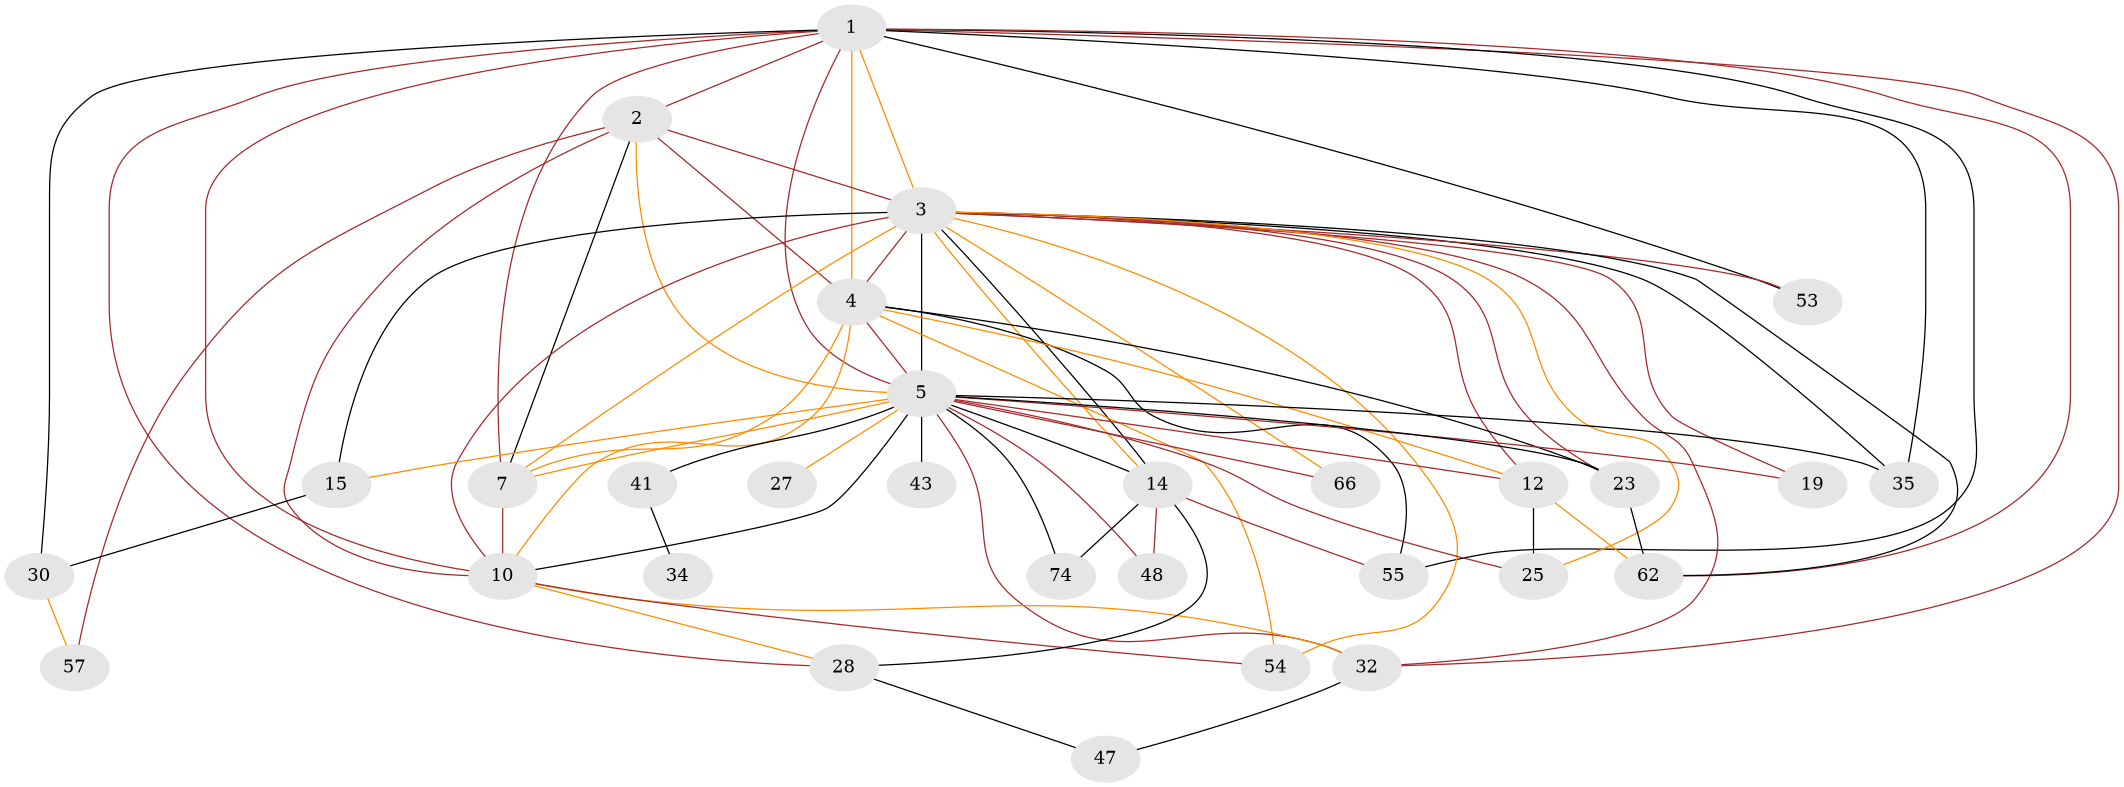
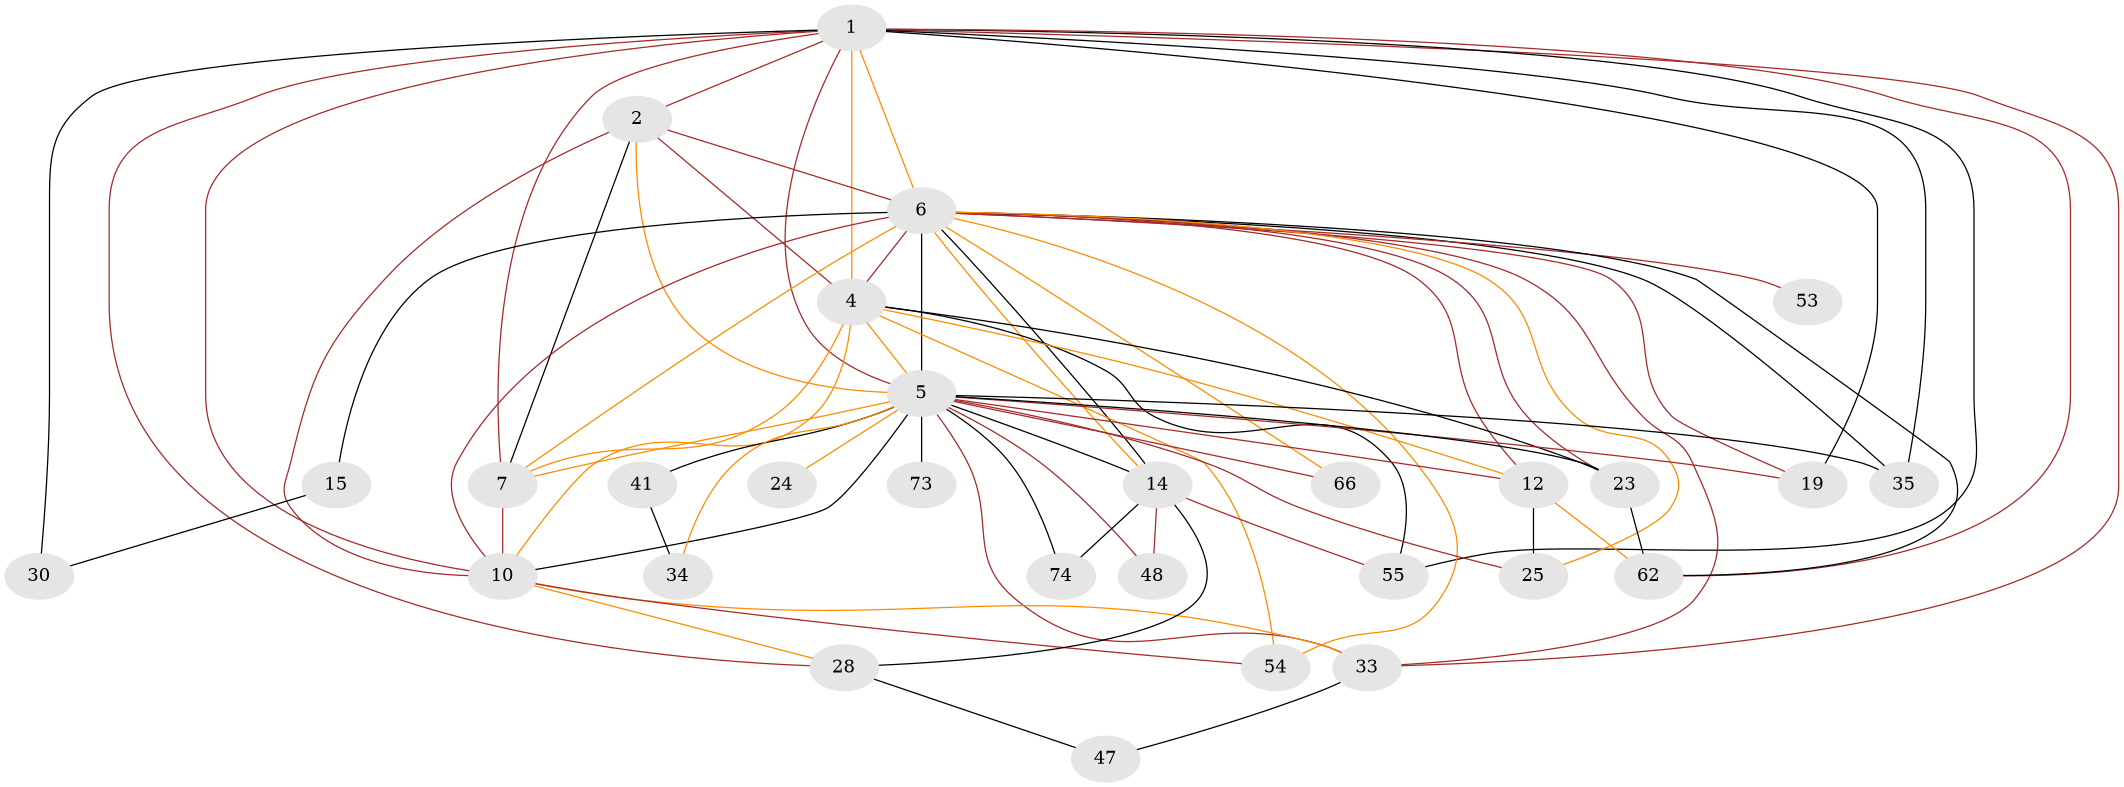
  graph {
    node [color=gray90 style=filled]
    edge [color=brown]
    1 [super="+16"]
    2 [super="+39+51"]
-   3 [super="+18+9+45+68+8+58+67"]
+   3 [super="+18+9+45+68+8+58+67" label=6]
    4 [super="+71+32"]
    5 [super="+6+22"]
    7
    10 [super="+17"]
    28 [super="+40"]
    30
-   33 [super="+37+49" label=32]
+   33 [super="+37+49"]
    35 [super="+44+46"]
    53
    55 [super="+64"]
    62
-   57
    12 [super="+73"]
    14 [super="+26"]
    15
    19
    23 [super="+65+41+31"]
    25 [super="+42"]
    54 [super="+56+63"]
    66
    n24 [label=41]
-   24 [label=27]
+   24
    34
-   43
+   43 [label=73]
    48
    74
    47
    1 -- 2
    1 -- 3 [color=darkorange weight=3]
    1 -- 4 [color=darkorange]
    1 -- 5 [weight=3]
    1 -- 7 [weight=2]
    1 -- 10
    1 -- 28
    1 -- 30 [color=black]
    1 -- 33
    1 -- 35 [color=black]
-   1 -- 53 [color=black]
+   1 -- 19 [color=black]
    1 -- 55 [color=black]
    1 -- 62
    2 -- 3 [weight=4]
    2 -- 4 [weight=2]
    2 -- 5 [color=darkorange weight=2]
    2 -- 7 [color=black]
    2 -- 10
-   2 -- 57
    3 -- 4 [weight=3]
    3 -- 5 [color=black weight=11]
    3 -- 7 [color=darkorange weight=5]
    3 -- 10 [weight=6]
    3 -- 33
    3 -- 35 [color=black]
    3 -- 53
    3 -- 62 [color=black]
    3 -- 12 [weight=2]
    3 -- 14 [color=darkorange weight=2]
    3 -- 14 [color=black]
    3 -- 15 [color=black weight=2]
    3 -- 19
    3 -- 23 [weight=2]
    3 -- 25 [color=darkorange]
    3 -- 54 [color=darkorange]
    3 -- 66 [color=darkorange]
-   4 -- 5 [weight=4]
+   4 -- 5 [color=darkorange weight=4]
    4 -- 7 [color=darkorange]
    4 -- 10 [color=darkorange]
    4 -- 55 [color=black]
    4 -- 12 [color=darkorange]
    4 -- 23 [color=black]
    4 -- 54 [color=darkorange weight=2]
    5 -- 7 [color=darkorange weight=4]
    5 -- 10 [color=black weight=4]
    5 -- 33
    5 -- 35 [color=black weight=2]
    5 -- 12
    5 -- 14 [color=black]
    5 -- 19
    5 -- 23 [color=black weight=2]
    5 -- 25
    5 -- 66
    5 -- n24 [color=black]
    5 -- 24 [color=darkorange weight=2]
-   5 -- 15 [color=darkorange]
+   5 -- 34 [color=darkorange]
    5 -- 43 [color=black weight=2]
    5 -- 48
    5 -- 74 [color=black]
    7 -- 10
    10 -- 28 [color=darkorange]
    10 -- 33 [color=darkorange]
    10 -- 54
    28 -- 47 [color=black]
-   30 -- 57 [color=darkorange]
    33 -- 47 [color=black]
    12 -- 62 [color=darkorange]
    12 -- 25 [color=black]
    14 -- 28 [color=black]
    14 -- 55
    14 -- 48
    14 -- 74 [color=black]
    15 -- 30 [color=black]
    23 -- 62 [color=black]
    n24 -- 34 [color=black]
  }
